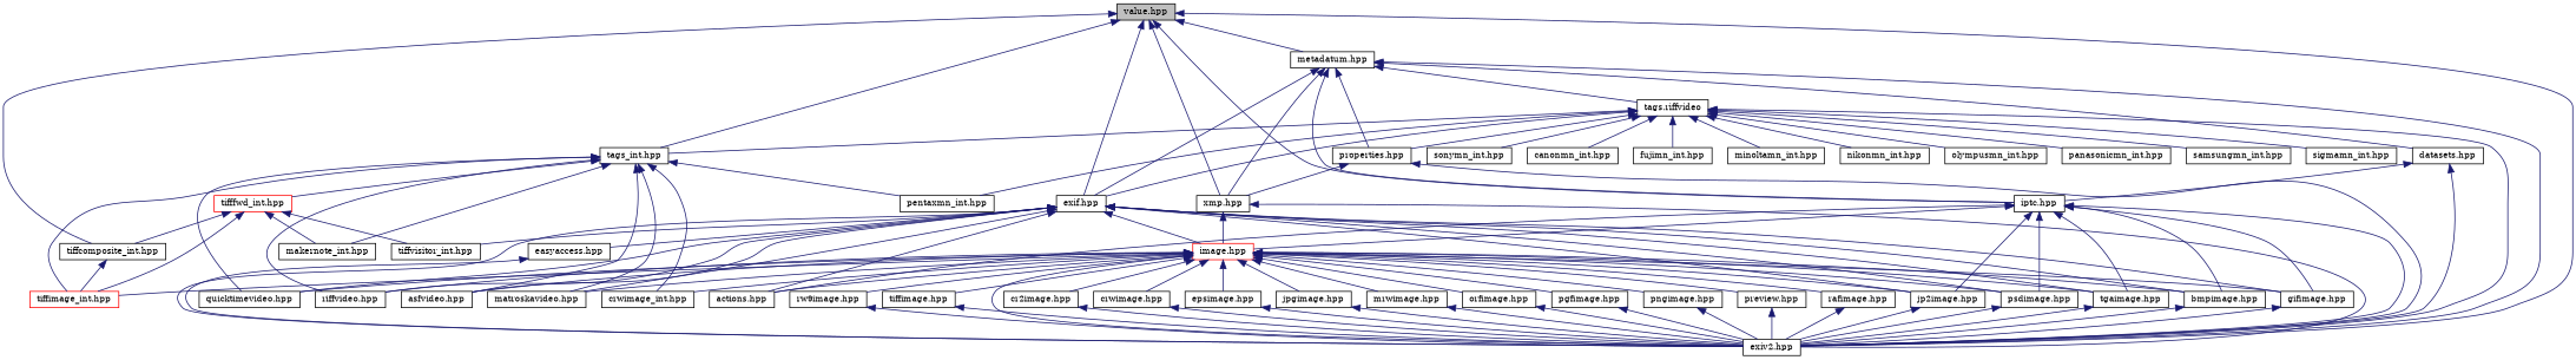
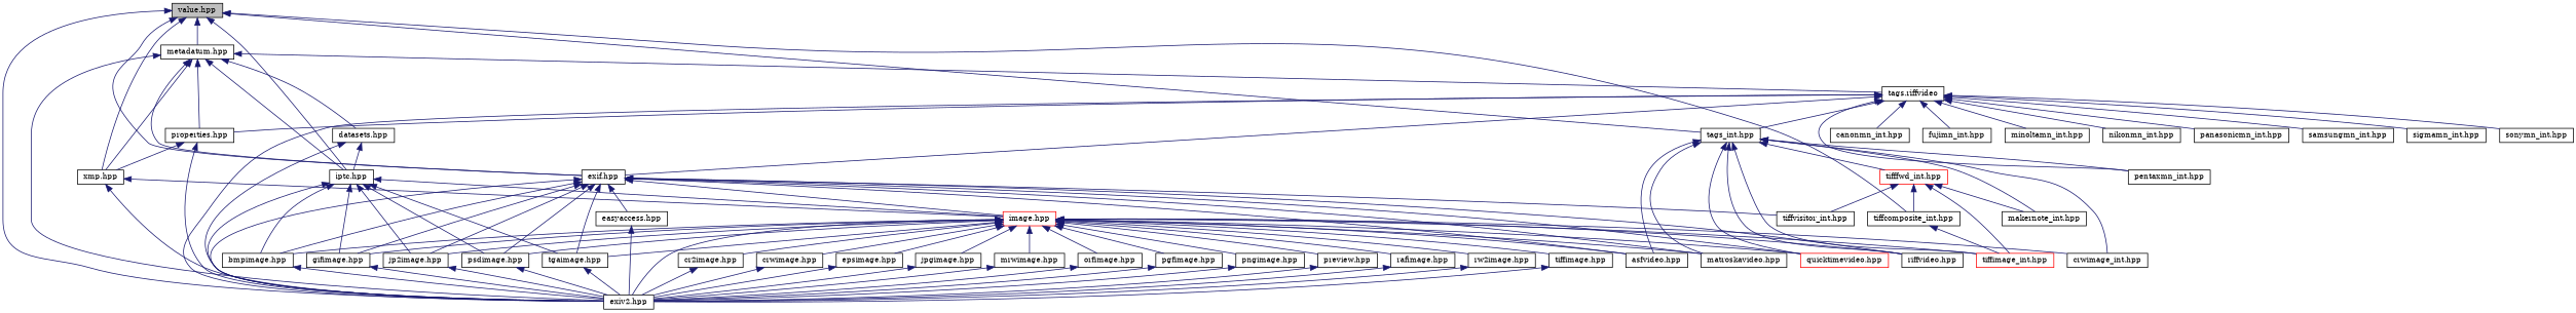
  digraph {
    fontname="DejaVu Serif"
    node [color=black fillcolor=white fontname="DejaVu Serif" fontsize=10 shape=record style=filled]
    edge [color=midnightblue dir=back fontname="DejaVu Serif" fontsize=10 labelfontname=FreeSans labelfontsize=10 style=solid]
    n1 [fillcolor=grey75 fontcolor=black height=0.2 label="value.hpp" width=0.4]
    n2 [height=0.2 label="metadatum.hpp" width=0.4]
    n3 [height=0.2 label="exif.hpp" width=0.4]
    n4 [height=0.2 label="exiv2.hpp" width=0.4]
    n5 [height=0.2 label="xmp.hpp" width=0.4]
    n6 [height=0.2 label="tags_int.hpp" width=0.4]
    n7 [height=0.2 label="tiffcomposite_int.hpp" width=0.4]
    n8 [height=0.2 label="iptc.hpp" width=0.4]
    n9 [height=0.2 label="tags.riffvideo" width=0.4]
    n10 [height=0.2 label="properties.hpp" width=0.4]
    n11 [height=0.2 label="datasets.hpp" width=0.4]
    n12 [color=red height=0.2 label="image.hpp" width=0.4]
-   n13 [height=0.2 label="actions.hpp" width=0.4]
    n14 [height=0.2 label="asfvideo.hpp" width=0.4]
    n15 [height=0.2 label="bmpimage.hpp" width=0.4]
    n16 [height=0.2 label="gifimage.hpp" width=0.4]
    n17 [height=0.2 label="jp2image.hpp" width=0.4]
    n18 [height=0.2 label="psdimage.hpp" width=0.4]
    n19 [height=0.2 label="tgaimage.hpp" width=0.4]
    n20 [height=0.2 label="matroskavideo.hpp" width=0.4]
-   n21 [height=0.2 label="quicktimevideo.hpp" width=0.4]
+   n21 [color=red height=0.2 label="quicktimevideo.hpp" width=0.4]
    n22 [height=0.2 label="riffvideo.hpp" width=0.4]
    n23 [height=0.2 label="easyaccess.hpp" width=0.4]
    n24 [height=0.2 label="tiffvisitor_int.hpp" width=0.4]
    n25 [color=red height=0.2 label="tiffimage_int.hpp" width=0.4]
    n26 [height=0.2 label="crwimage_int.hpp" width=0.4]
    n27 [height=0.2 label="pentaxmn_int.hpp" width=0.4]
    n28 [color=red height=0.2 label="tifffwd_int.hpp" width=0.4]
    n29 [height=0.2 label="makernote_int.hpp" width=0.4]
    n30 [height=0.2 label="canonmn_int.hpp" width=0.4]
    n31 [height=0.2 label="fujimn_int.hpp" width=0.4]
    n32 [height=0.2 label="minoltamn_int.hpp" width=0.4]
    n33 [height=0.2 label="nikonmn_int.hpp" width=0.4]
-   n34 [height=0.2 label="olympusmn_int.hpp" width=0.4]
    n35 [height=0.2 label="panasonicmn_int.hpp" width=0.4]
    n36 [height=0.2 label="samsungmn_int.hpp" width=0.4]
    n37 [height=0.2 label="sigmamn_int.hpp" width=0.4]
    n38 [height=0.2 label="sonymn_int.hpp" width=0.4]
    n39 [height=0.2 label="cr2image.hpp" width=0.4]
    n40 [height=0.2 label="crwimage.hpp" width=0.4]
    n41 [height=0.2 label="epsimage.hpp" width=0.4]
    n42 [height=0.2 label="jpgimage.hpp" width=0.4]
    n43 [height=0.2 label="mrwimage.hpp" width=0.4]
    n44 [height=0.2 label="orfimage.hpp" width=0.4]
    n45 [height=0.2 label="pgfimage.hpp" width=0.4]
    n46 [height=0.2 label="pngimage.hpp" width=0.4]
    n47 [height=0.2 label="preview.hpp" width=0.4]
    n48 [height=0.2 label="rafimage.hpp" width=0.4]
-   n49 [height=0.2 label="rw9image.hpp" width=0.4]
+   n49 [height=0.2 label="rw2image.hpp" width=0.4]
    n50 [height=0.2 label="tiffimage.hpp" width=0.4]
    n1 -> n2
    n1 -> n3
    n1 -> n4
    n1 -> n5
    n1 -> n6
    n1 -> n7
    n1 -> n8
    n2 -> n3
    n2 -> n4
    n2 -> n5
    n2 -> n8
    n2 -> n9
    n2 -> n10
    n2 -> n11
    n3 -> n4
    n3 -> n12
-   n3 -> n13
    n3 -> n14
    n3 -> n15
    n3 -> n16
    n3 -> n17
    n3 -> n18
    n3 -> n19
    n3 -> n20
    n3 -> n21
    n3 -> n22
    n3 -> n23
    n3 -> n24
    n5 -> n4
    n5 -> n12
    n6 -> n14
    n6 -> n20
    n6 -> n21
    n6 -> n22
    n6 -> n25
    n6 -> n26
    n6 -> n27
    n6 -> n28
    n6 -> n29
    n7 -> n25
    n8 -> n4
    n8 -> n12
-   n8 -> n13
    n8 -> n15
    n8 -> n16
    n8 -> n17
    n8 -> n18
    n8 -> n19
    n9 -> n3
    n9 -> n4
    n9 -> n6
    n9 -> n10
    n9 -> n27
    n9 -> n30
    n9 -> n31
    n9 -> n32
    n9 -> n33
-   n9 -> n34
    n9 -> n35
    n9 -> n36
    n9 -> n37
    n9 -> n38
    n10 -> n4
    n10 -> n5
    n11 -> n4
    n11 -> n8
    n12 -> n4
-   n12 -> n13
    n12 -> n14
    n12 -> n15
    n12 -> n16
    n12 -> n17
    n12 -> n18
    n12 -> n19
    n12 -> n20
    n12 -> n21
    n12 -> n22
    n12 -> n25
    n12 -> n26
    n12 -> n39
    n12 -> n40
    n12 -> n41
    n12 -> n42
    n12 -> n43
    n12 -> n44
    n12 -> n45
    n12 -> n46
    n12 -> n47
    n12 -> n48
    n12 -> n49
    n12 -> n50
    n15 -> n4
    n16 -> n4
    n17 -> n4
    n18 -> n4
    n19 -> n4
    n23 -> n4
    n28 -> n7
    n28 -> n24
    n28 -> n25
    n28 -> n29
    n39 -> n4
    n40 -> n4
    n41 -> n4
    n42 -> n4
    n43 -> n4
    n44 -> n4
    n45 -> n4
    n46 -> n4
    n47 -> n4
    n48 -> n4
    n49 -> n4
    n50 -> n4
  }
